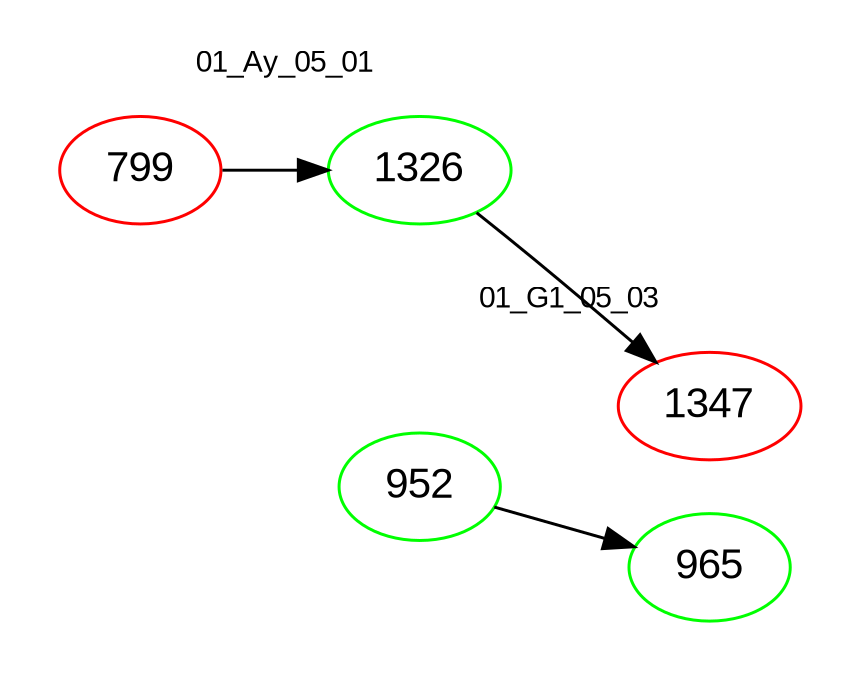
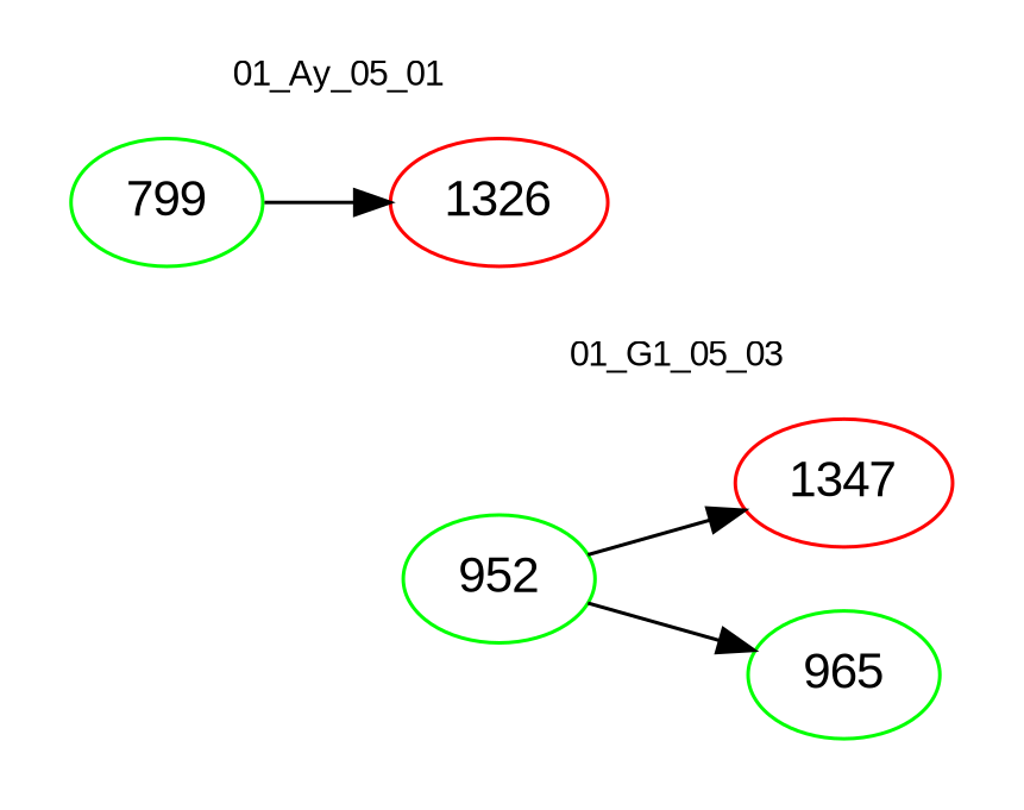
  digraph {
    fontname="Liberation Sans"
    rankdir=LR
    node [color=green fontname="Liberation Sans"]
    edge [color=black fontname="Liberation Sans"]
-   n1 [color=red label=799]
-   n2 [label=1326]
+   n1 [label=799]
+   n2 [color=red label=1326]
    n3 [label=952]
    n4 [label=965]
    n5 [color=red label=1347]
    subgraph cluster_1 {
      color=white
      fontsize=10
      label="01_Ay_05_01"
      n1
      n2
    }
    subgraph cluster_2 {
      color=white
      fontsize=10
      label="01_G1_05_03"
      n3
      n4
      n5
    }
    n1 -> n2
    n3 -> n4
-   n2 -> n5
+   n3 -> n5
  }
